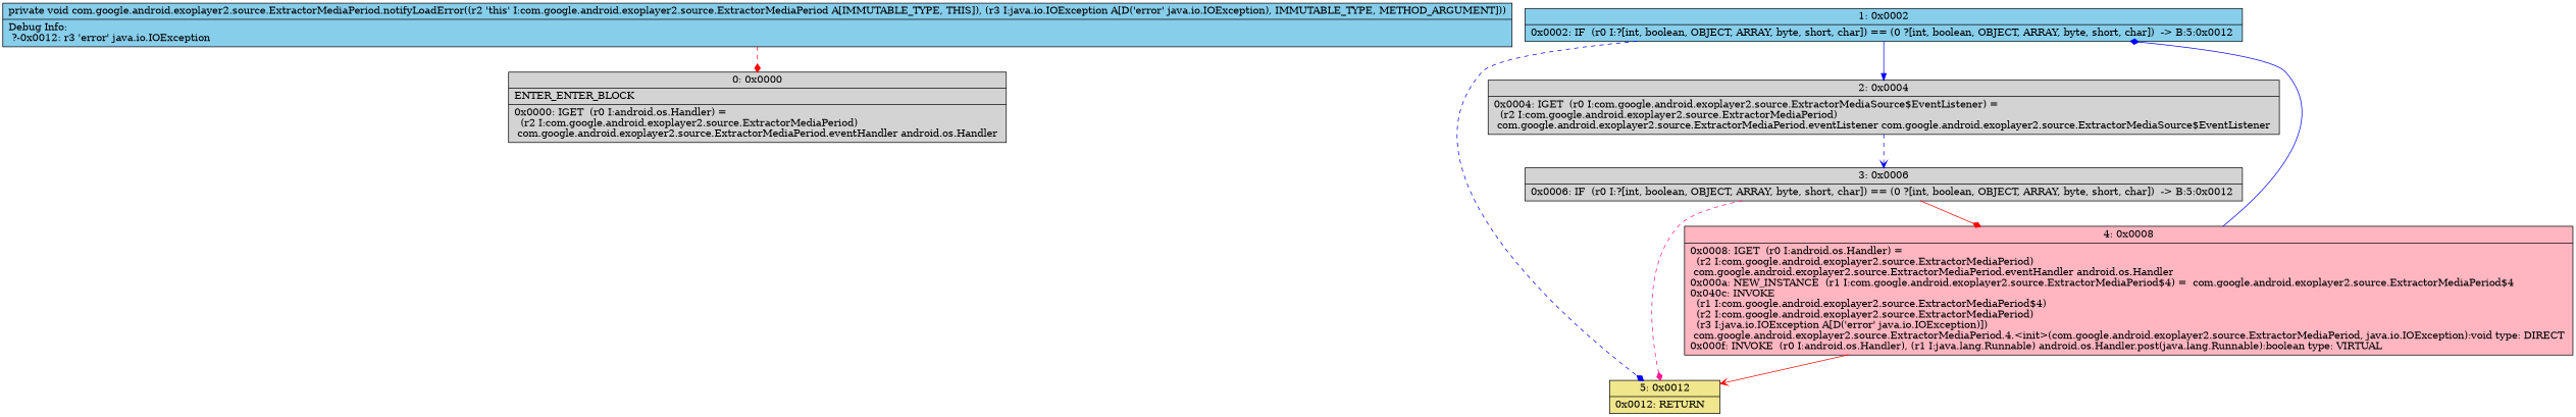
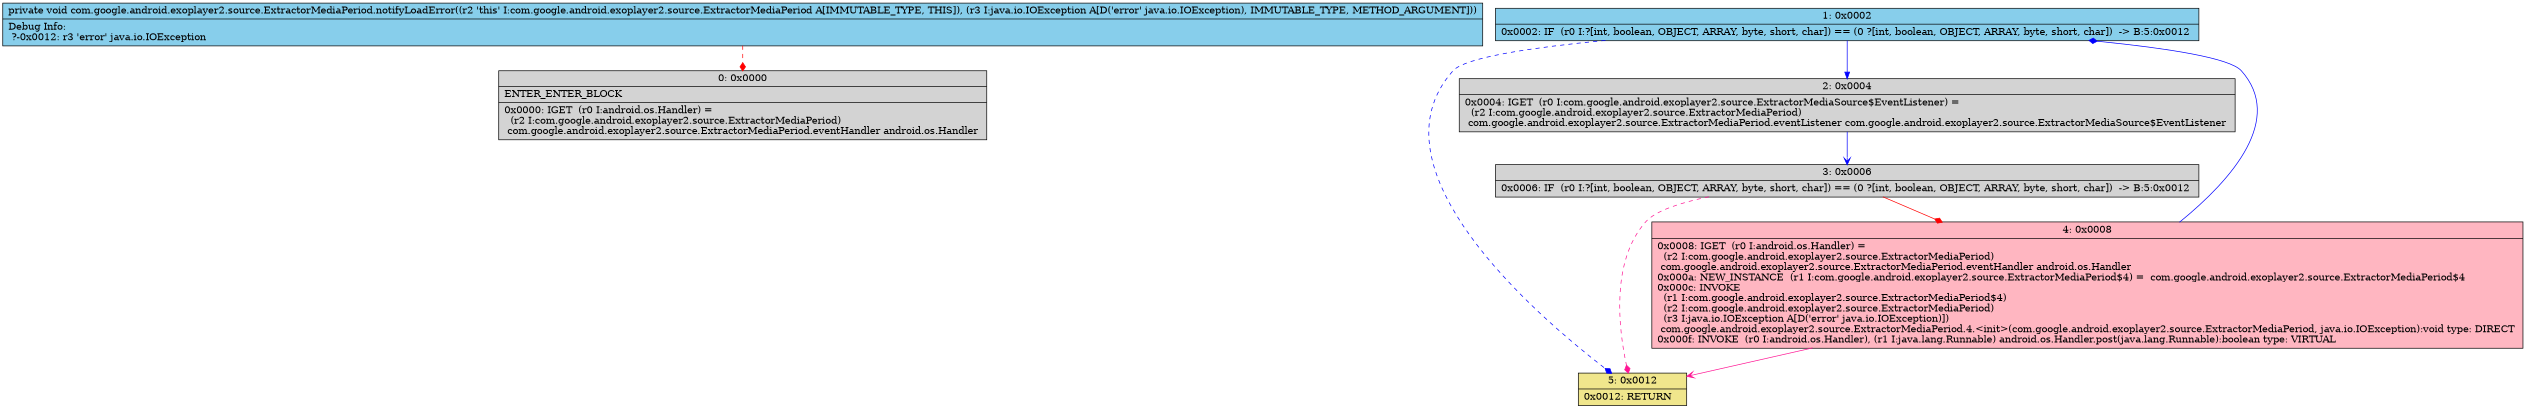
  digraph {
    node [fillcolor=lightgrey shape=record style=filled]
    edge [arrowhead=diamond color=blue style=solid]
    n1 [label="{0\:\ 0x0000|ENTER_ENTER_BLOCK\l|0x0000: IGET  (r0 I:android.os.Handler) = \l  (r2 I:com.google.android.exoplayer2.source.ExtractorMediaPeriod)\l com.google.android.exoplayer2.source.ExtractorMediaPeriod.eventHandler android.os.Handler \l}"]
    n2 [fillcolor=skyblue label="{1\:\ 0x0002|0x0002: IF  (r0 I:?[int, boolean, OBJECT, ARRAY, byte, short, char]) == (0 ?[int, boolean, OBJECT, ARRAY, byte, short, char])  \-\> B:5:0x0012 \l}"]
    n3 [label="{2\:\ 0x0004|0x0004: IGET  (r0 I:com.google.android.exoplayer2.source.ExtractorMediaSource$EventListener) = \l  (r2 I:com.google.android.exoplayer2.source.ExtractorMediaPeriod)\l com.google.android.exoplayer2.source.ExtractorMediaPeriod.eventListener com.google.android.exoplayer2.source.ExtractorMediaSource$EventListener \l}"]
    n4 [fillcolor=khaki label="{5\:\ 0x0012|0x0012: RETURN   \l}"]
    n5 [label="{3\:\ 0x0006|0x0006: IF  (r0 I:?[int, boolean, OBJECT, ARRAY, byte, short, char]) == (0 ?[int, boolean, OBJECT, ARRAY, byte, short, char])  \-\> B:5:0x0012 \l}"]
-   n6 [fillcolor=lightpink label="{4\:\ 0x0008|0x0008: IGET  (r0 I:android.os.Handler) = \l  (r2 I:com.google.android.exoplayer2.source.ExtractorMediaPeriod)\l com.google.android.exoplayer2.source.ExtractorMediaPeriod.eventHandler android.os.Handler \l0x000a: NEW_INSTANCE  (r1 I:com.google.android.exoplayer2.source.ExtractorMediaPeriod$4) =  com.google.android.exoplayer2.source.ExtractorMediaPeriod$4 \l0x040c: INVOKE  \l  (r1 I:com.google.android.exoplayer2.source.ExtractorMediaPeriod$4)\l  (r2 I:com.google.android.exoplayer2.source.ExtractorMediaPeriod)\l  (r3 I:java.io.IOException A[D('error' java.io.IOException)])\l com.google.android.exoplayer2.source.ExtractorMediaPeriod.4.\<init\>(com.google.android.exoplayer2.source.ExtractorMediaPeriod, java.io.IOException):void type: DIRECT \l0x000f: INVOKE  (r0 I:android.os.Handler), (r1 I:java.lang.Runnable) android.os.Handler.post(java.lang.Runnable):boolean type: VIRTUAL \l}"]
+   n6 [fillcolor=lightpink label="{4\:\ 0x0008|0x0008: IGET  (r0 I:android.os.Handler) = \l  (r2 I:com.google.android.exoplayer2.source.ExtractorMediaPeriod)\l com.google.android.exoplayer2.source.ExtractorMediaPeriod.eventHandler android.os.Handler \l0x000a: NEW_INSTANCE  (r1 I:com.google.android.exoplayer2.source.ExtractorMediaPeriod$4) =  com.google.android.exoplayer2.source.ExtractorMediaPeriod$4 \l0x000c: INVOKE  \l  (r1 I:com.google.android.exoplayer2.source.ExtractorMediaPeriod$4)\l  (r2 I:com.google.android.exoplayer2.source.ExtractorMediaPeriod)\l  (r3 I:java.io.IOException A[D('error' java.io.IOException)])\l com.google.android.exoplayer2.source.ExtractorMediaPeriod.4.\<init\>(com.google.android.exoplayer2.source.ExtractorMediaPeriod, java.io.IOException):void type: DIRECT \l0x000f: INVOKE  (r0 I:android.os.Handler), (r1 I:java.lang.Runnable) android.os.Handler.post(java.lang.Runnable):boolean type: VIRTUAL \l}"]
    n7 [fillcolor=skyblue label="{private void com.google.android.exoplayer2.source.ExtractorMediaPeriod.notifyLoadError((r2 'this' I:com.google.android.exoplayer2.source.ExtractorMediaPeriod A[IMMUTABLE_TYPE, THIS]), (r3 I:java.io.IOException A[D('error' java.io.IOException), IMMUTABLE_TYPE, METHOD_ARGUMENT]))  | Debug Info:\l  ?\-0x0012: r3 'error' java.io.IOException\l}"]
    n2 -> n3 [arrowhead=normal]
    n2 -> n4 [style=dashed]
-   n3 -> n5 [arrowhead=vee style=dashed]
+   n3 -> n5 [arrowhead=vee]
    n5 -> n4 [color=deeppink style=dashed]
    n5 -> n6 [color=red]
    n6 -> n2
-   n6 -> n4 [arrowhead=vee color=red]
+   n6 -> n4 [arrowhead=vee color=deeppink]
    n7 -> n1 [color=red style=dashed]
  }
